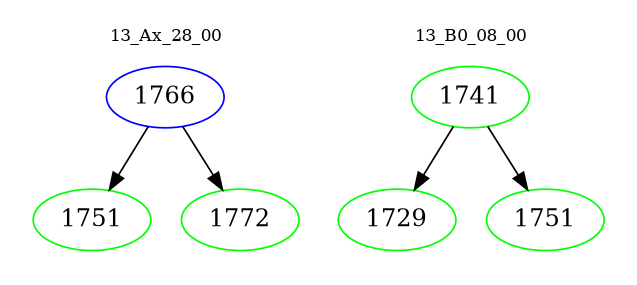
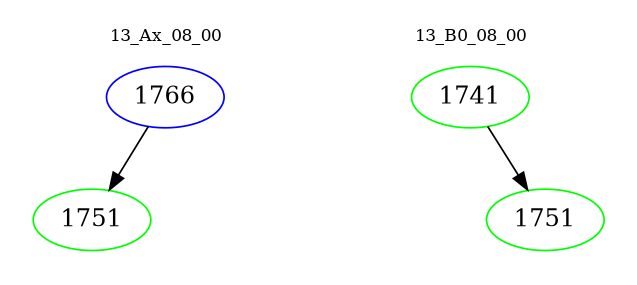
  digraph {
    node [color=green]
    edge [color=black]
    n1 [color=blue label=1766]
    n2 [label=1751]
-   n3 [label=1772]
    n4 [label=1741]
-   n5 [label=1729]
    n6 [label=1751]
    subgraph cluster_1 {
      color=white
      fontsize=10
-     label="13_Ax_28_00"
+     label="13_Ax_08_00"
      n1
      n2
-     n3
    }
    subgraph cluster_2 {
      color=white
      fontsize=10
      label="13_B0_08_00"
      n4
-     n5
      n6
    }
    n1 -> n2
-   n1 -> n3
-   n4 -> n5
    n4 -> n6
  }
